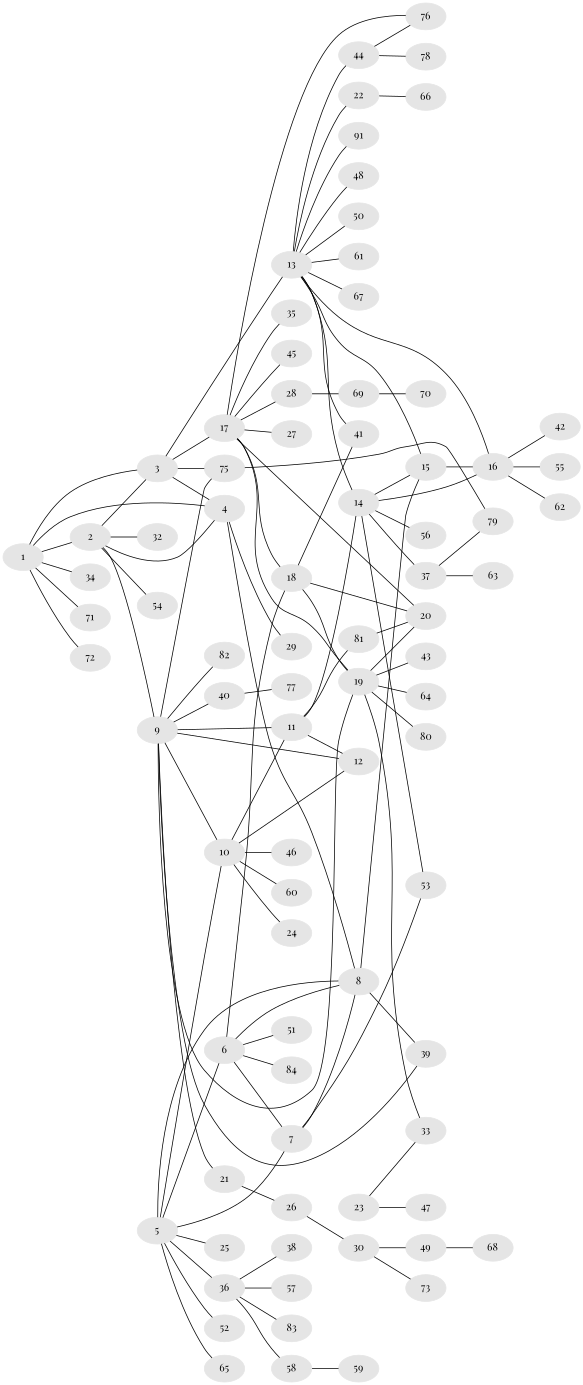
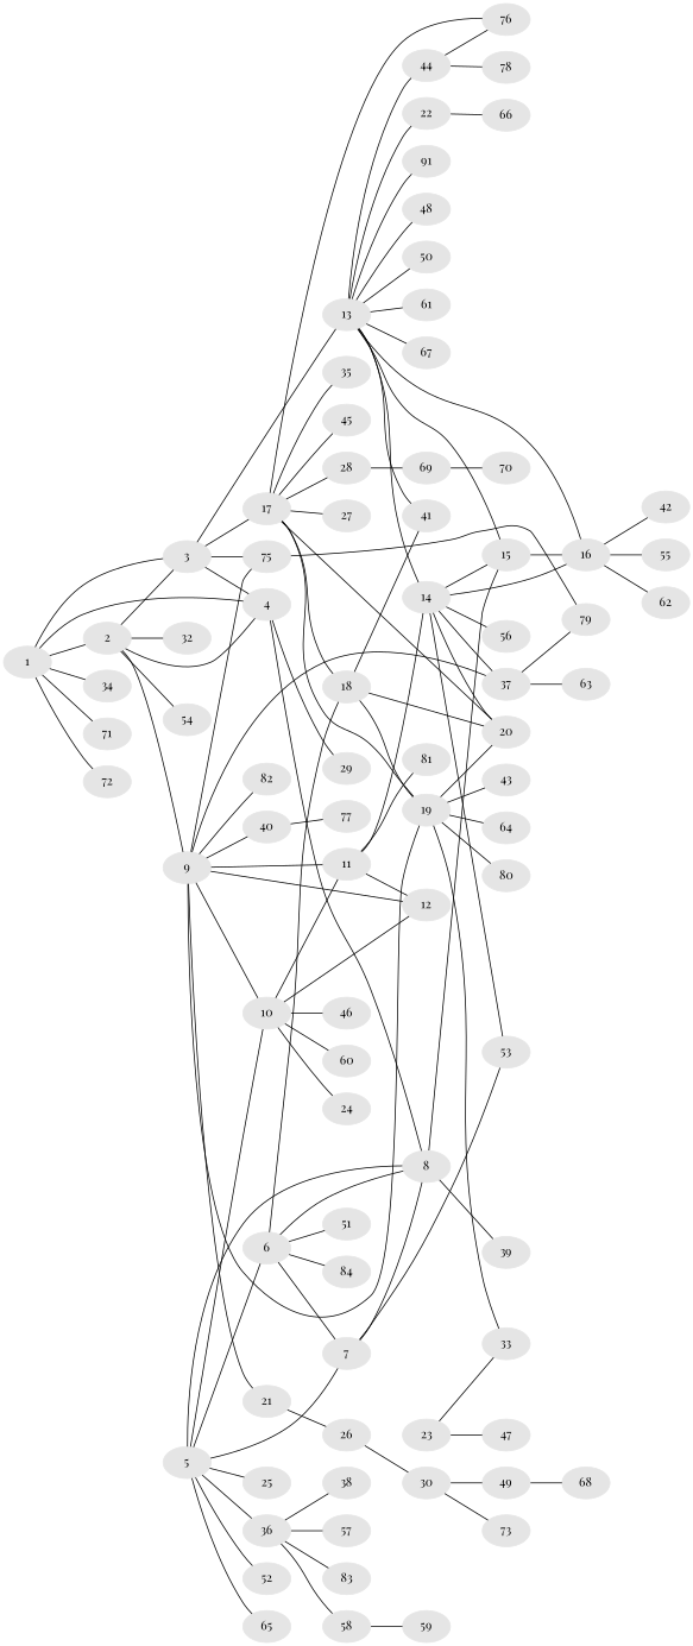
  graph {
    fontname="Playfair Display"
    rankdir=LR
    node [color=gray90 fontname="Playfair Display" style=filled]
    edge [fontname="Playfair Display"]
    1
    2
    3
    4
    34
    71
    72
    9
    32
    54
    13
    17
    75
    8
    29
    10
    11
    12
    19
    21
    37
    40
    82
    15
    14
    16
    22
    n28 [label=91]
    41
    44
    48
    50
    61
    67
    18
    20
    27
    28
    35
    45
    76
    79
    39
    5
    6
    7
    25
    36
    52
    65
    51
    84
    53
    24
    46
    60
    38
    57
    58
    83
    81
    43
    64
    80
    33
    26
    63
    77
    56
    42
    55
    62
    66
    78
    69
    23
    47
    30
    49
    73
    70
    68
    59
    1 -- 2
    1 -- 3
    1 -- 4
    1 -- 34
    1 -- 71
    1 -- 72
    2 -- 3
    2 -- 4
    2 -- 9
    2 -- 32
    2 -- 54
    3 -- 4
    3 -- 13
    3 -- 17
    3 -- 75
    4 -- 8
    4 -- 29
    9 -- 75
    9 -- 10
    9 -- 11
    9 -- 12
    9 -- 19
    9 -- 21
-   9 -- 39
+   9 -- 37
    9 -- 40
    9 -- 82
    13 -- 15
    13 -- 14
    13 -- 16
    13 -- 22
    13 -- n28
    13 -- 41
    13 -- 44
    13 -- 48
    13 -- 50
    13 -- 61
    13 -- 67
    17 -- 19
    17 -- 18
    17 -- 20
    17 -- 27
    17 -- 28
    17 -- 35
    17 -- 45
    17 -- 76
    75 -- 79
    8 -- 15
    8 -- 39
    10 -- 11
    10 -- 12
    10 -- 24
    10 -- 46
    10 -- 60
    11 -- 12
    11 -- 14
    11 -- 81
    19 -- 20
    19 -- 43
    19 -- 64
    19 -- 80
    19 -- 33
    21 -- 26
    37 -- 79
    37 -- 63
    40 -- 77
    15 -- 16
    14 -- 37
    14 -- 15
    14 -- 16
-   81 -- 20
+   14 -- 20
    14 -- 53
    14 -- 56
    16 -- 42
    16 -- 55
    16 -- 62
    22 -- 66
    44 -- 76
    44 -- 78
    18 -- 19
    18 -- 41
    18 -- 20
    28 -- 69
    5 -- 8
    5 -- 10
    5 -- 6
    5 -- 7
    5 -- 25
    5 -- 36
    5 -- 52
    5 -- 65
    6 -- 8
    6 -- 18
    6 -- 7
    6 -- 51
    6 -- 84
    7 -- 8
    7 -- 53
    36 -- 38
    36 -- 57
    36 -- 58
    36 -- 83
    58 -- 59
    26 -- 30
    69 -- 70
    23 -- 33
    23 -- 47
    30 -- 49
    30 -- 73
    49 -- 68
  }
